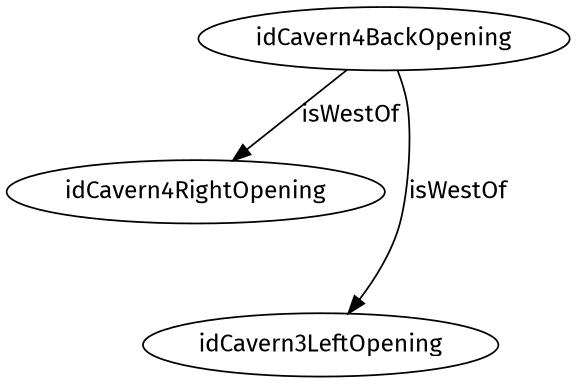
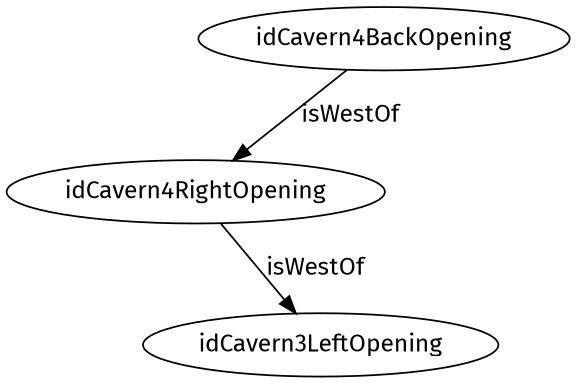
  strict digraph {
    fontname="Fira Sans"
    node [fontname="Fira Sans"]
    edge [edge_type=relationship fontname="Fira Sans"]
    idCavern4BackOpening [node_type=entity_node root=root]
    n2 [label=idCavern4RightOpening]
    idCavern3LeftOpening
    idCavern4BackOpening -> n2 [label=isWestOf]
-   idCavern4BackOpening -> idCavern3LeftOpening [label=isWestOf]
+   n2 -> idCavern3LeftOpening [label=isWestOf]
  }
